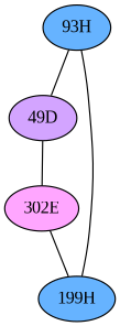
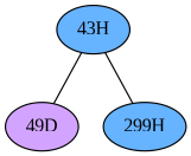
  graph {
    fontname="Liberation Serif"
    node [fillcolor="#66B3FF" fontname="Liberation Serif" style=radial]
    edge [fontname="Liberation Serif" penwidth=1]
    n1 [fillcolor="#D3A4FF" label="49D"]
-   "43H" [label="93H"]
-   "299H" [label="199H"]
-   "302E" [fillcolor="#FFA6FF"]
-   n1 -- "302E"
+   "43H"
+   "299H"
    "43H" -- n1
    "43H" -- "299H"
-   "302E" -- "299H"
  }
